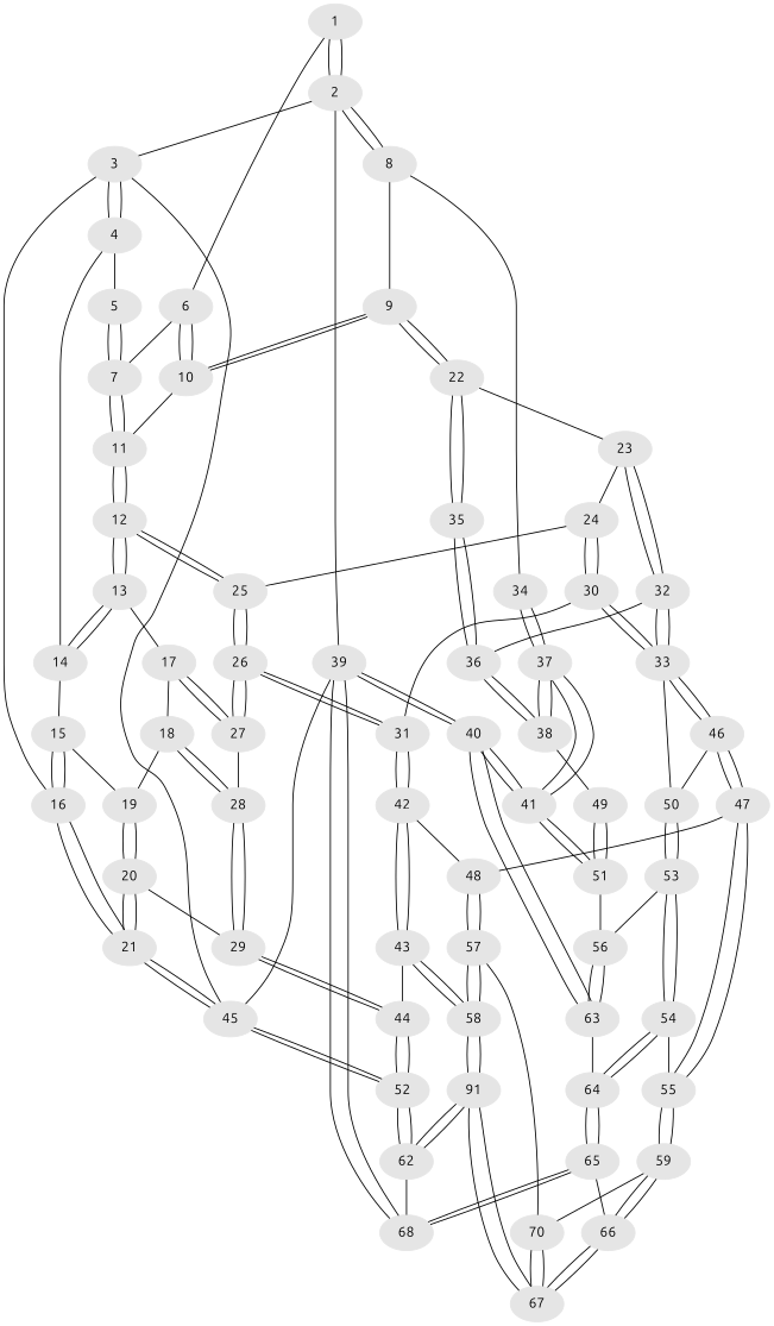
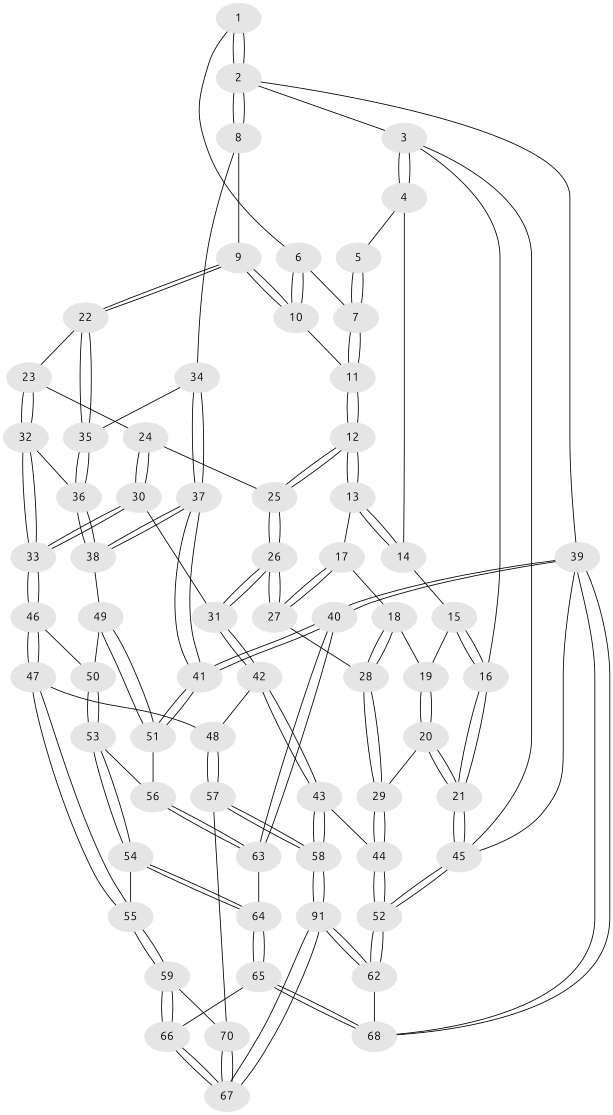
  graph {
    fontname=Ubuntu
    node [color=gray90 fontname=Ubuntu style=filled]
    edge [fontname=Ubuntu]
    1
    2
    6
    3
    8
    39
    7
    10
    4
    16
    45
    9
    34
    40
    68
    5
    14
    21
    52
    15
    11
    12
    22
    35
    37
    23
    13
    25
    17
    26
    18
    27
    19
    20
    28
    29
    44
    24
    32
    36
    30
    33
    31
    42
    46
    43
    48
    38
    47
    50
    41
    49
    51
    63
    64
    56
    58
    57
    n59 [label=91]
    62
    55
    53
    59
    n64 [label=70]
    54
    65
    66
    67
    1 -- 2
    1 -- 2
    1 -- 6
    2 -- 3
    2 -- 8
    2 -- 8
    2 -- 39
    6 -- 7
    6 -- 10
    6 -- 10
    3 -- 4
    3 -- 4
    3 -- 16
    3 -- 45
    8 -- 9
    8 -- 34
    39 -- 45
    39 -- 40
    39 -- 40
    39 -- 68
    39 -- 68
    7 -- 11
    7 -- 11
    10 -- 11
    4 -- 5
    4 -- 14
    16 -- 21
    16 -- 21
    45 -- 52
    45 -- 52
    9 -- 10
    9 -- 10
    9 -- 22
    9 -- 22
+   34 -- 35
    34 -- 37
    34 -- 37
    40 -- 41
    40 -- 41
    40 -- 63
    40 -- 63
    5 -- 7
    5 -- 7
    14 -- 15
    21 -- 45
    21 -- 45
    52 -- 62
    52 -- 62
    15 -- 16
    15 -- 16
    15 -- 19
    11 -- 12
    11 -- 12
    12 -- 13
    12 -- 13
    12 -- 25
    12 -- 25
    22 -- 35
    22 -- 35
    22 -- 23
    35 -- 36
    35 -- 36
    37 -- 38
    37 -- 38
    37 -- 41
    37 -- 41
    23 -- 24
    23 -- 32
    23 -- 32
    13 -- 14
    13 -- 14
    13 -- 17
    25 -- 26
    25 -- 26
    17 -- 18
    17 -- 27
    17 -- 27
    26 -- 27
    26 -- 27
    26 -- 31
    26 -- 31
    18 -- 19
    18 -- 28
    18 -- 28
    27 -- 28
    19 -- 20
    19 -- 20
    20 -- 21
    20 -- 21
    20 -- 29
    28 -- 29
    28 -- 29
    29 -- 44
    29 -- 44
    44 -- 52
    44 -- 52
    24 -- 25
    24 -- 30
    24 -- 30
    32 -- 36
    32 -- 33
    32 -- 33
    36 -- 38
    36 -- 38
    30 -- 33
    30 -- 33
    30 -- 31
    33 -- 46
    33 -- 46
    31 -- 42
    31 -- 42
    42 -- 43
    42 -- 43
    42 -- 48
    46 -- 47
    46 -- 47
    46 -- 50
    43 -- 44
    43 -- 58
    43 -- 58
    48 -- 57
    48 -- 57
    38 -- 49
    47 -- 48
    47 -- 55
    47 -- 55
    50 -- 53
    50 -- 53
    41 -- 51
    41 -- 51
-   33 -- 50
+   49 -- 50
    49 -- 51
    49 -- 51
    51 -- 56
    63 -- 64
    64 -- 65
    64 -- 65
    56 -- 63
    56 -- 63
    58 -- n59
    58 -- n59
    57 -- 58
    57 -- 58
    57 -- n64
    n59 -- 62
    n59 -- 62
    n59 -- 67
    n59 -- 67
    62 -- 68
    55 -- 59
    55 -- 59
    53 -- 56
    53 -- 54
    53 -- 54
    59 -- n64
    59 -- 66
    59 -- 66
    n64 -- 67
    n64 -- 67
    54 -- 64
    54 -- 64
    54 -- 55
    65 -- 68
    65 -- 68
    65 -- 66
    66 -- 67
    66 -- 67
  }
